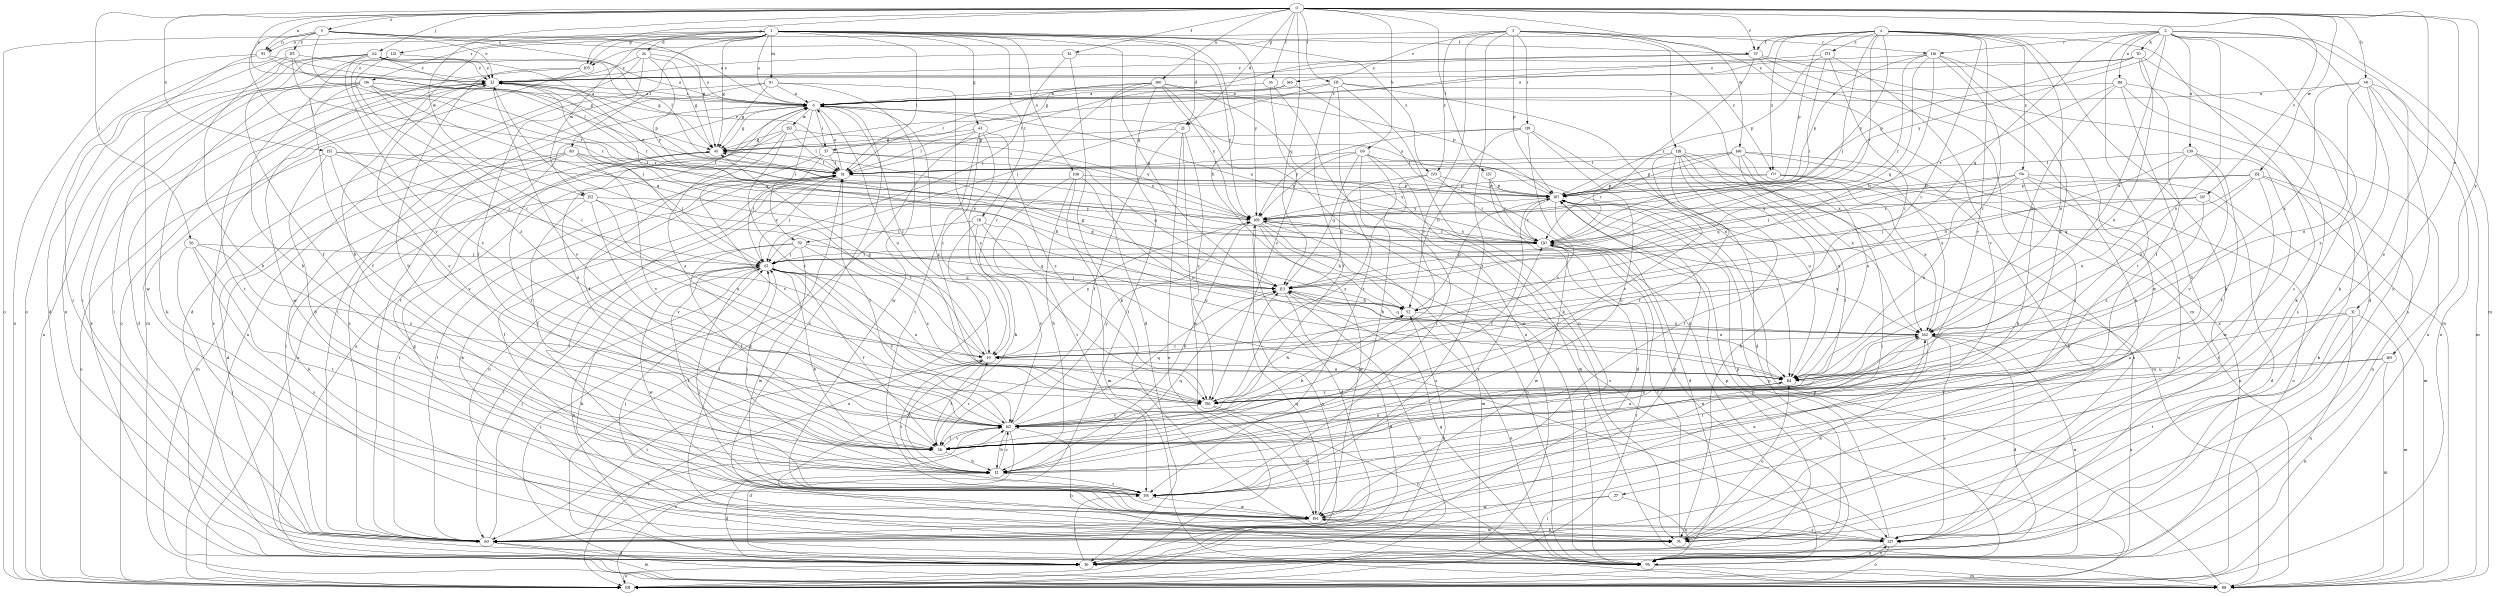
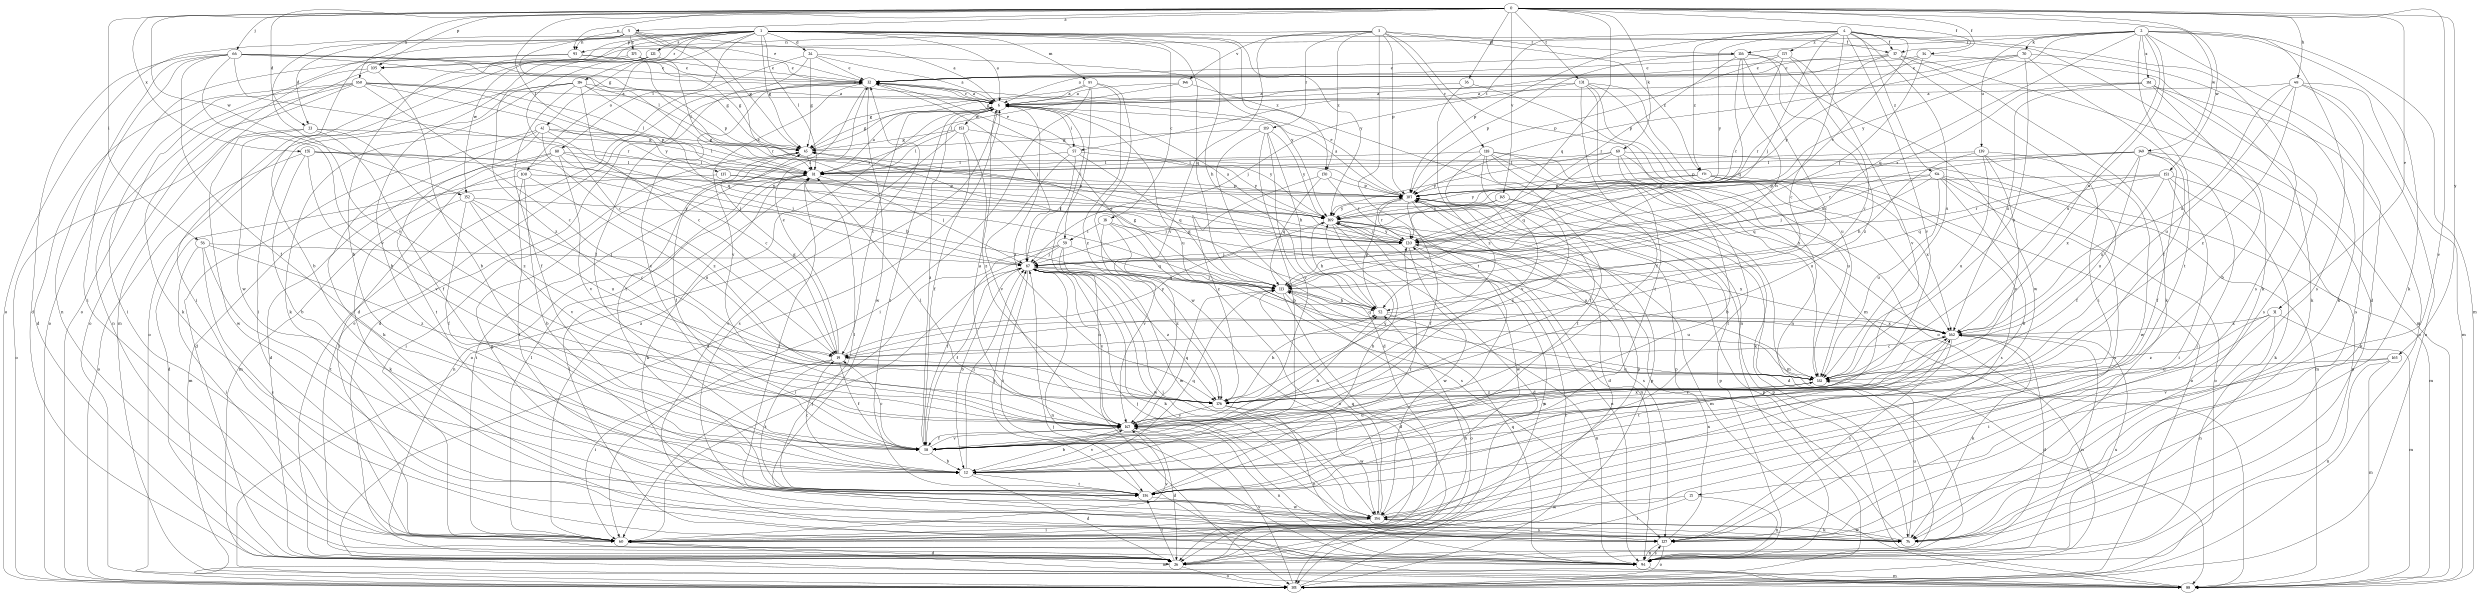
  strict digraph {
    fontname=Merriweather
    node [fontname=Merriweather]
    edge [fontname=Merriweather]
    0
    5
    23
    27
    31
    32
    34
    36
    37
    48
    56
-   66 [label=62]
+   66
    69
    93
    105
    113
    131
    137
    145
    149
    151
    152
    155
    160
    165
    6
    45
    81
    101
    147
    120
    175
    176
    38
    154
    60
    94
    88
    162
    26
    134
    67
    169
    74
    127
    141
    107
    12
    52
    19
    1
    18
    24
    43
    80
    87
    100
    114
    121
    170
    57
    59
    153
    2
    70
    116
    139
    161
    3
    118
    119
    146
    171
    4
    173
    174
    0 -> 5 [label=a]
    0 -> 23 [label=d]
    0 -> 27 [label=e]
    0 -> 31 [label=e]
-   0 -> 32 [label=e]
    0 -> 34 [label=f]
    0 -> 36 [label=f]
    0 -> 37 [label=f]
    0 -> 48 [label=h]
    0 -> 56 [label=i]
    0 -> 66 [label=j]
    0 -> 69 [label=k]
    0 -> 93 [label=n]
    0 -> 105 [label=p]
    0 -> 113 [label=q]
    0 -> 131 [label=t]
    0 -> 137 [label=l]
    0 -> 145 [label=v]
    0 -> 149 [label=w]
    0 -> 151 [label=w]
    0 -> 152 [label=w]
    0 -> 155 [label=x]
    0 -> 160 [label=x]
    0 -> 165 [label=y]
    5 -> 32 [label=e]
    5 -> 93 [label=n]
    5 -> 6 [label=a]
    5 -> 45 [label=g]
    5 -> 81 [label=l]
    5 -> 101 [label=o]
    5 -> 147 [label=v]
    5 -> 120 [label=r]
    5 -> 175 [label=z]
    23 -> 45 [label=g]
    23 -> 101 [label=o]
    23 -> 176 [label=z]
    23 -> 38 [label=f]
    23 -> 154 [label=w]
    27 -> 154 [label=w]
    27 -> 60 [label=i]
    27 -> 94 [label=n]
    31 -> 176 [label=z]
    31 -> 60 [label=i]
    31 -> 94 [label=n]
    31 -> 88 [label=m]
    31 -> 162 [label=x]
    32 -> 6 [label=a]
    32 -> 147 [label=v]
    32 -> 154 [label=w]
    32 -> 26 [label=d]
    32 -> 134 [label=t]
    32 -> 67 [label=j]
    34 -> 32 [label=e]
    34 -> 67 [label=j]
    34 -> 169 [label=y]
    34 -> 74 [label=k]
    36 -> 6 [label=a]
    36 -> 101 [label=o]
    36 -> 176 [label=z]
    37 -> 32 [label=e]
    37 -> 45 [label=g]
    37 -> 120 [label=r]
    37 -> 60 [label=i]
    37 -> 88 [label=m]
    37 -> 74 [label=k]
    48 -> 6 [label=a]
    48 -> 101 [label=o]
    48 -> 176 [label=z]
    48 -> 88 [label=m]
    48 -> 162 [label=x]
    48 -> 127 [label=s]
    48 -> 141 [label=u]
    56 -> 176 [label=z]
    56 -> 60 [label=i]
    56 -> 134 [label=t]
    56 -> 67 [label=j]
    56 -> 127 [label=s]
    66 -> 32 [label=e]
    66 -> 6 [label=a]
    66 -> 45 [label=g]
    66 -> 147 [label=v]
    66 -> 120 [label=r]
    66 -> 38 [label=f]
    66 -> 60 [label=i]
    66 -> 94 [label=n]
    66 -> 26 [label=d]
    66 -> 107 [label=p]
    69 -> 113 [label=q]
    69 -> 81 [label=l]
    69 -> 88 [label=m]
    69 -> 134 [label=t]
    69 -> 169 [label=y]
    69 -> 141 [label=u]
    69 -> 12 [label=b]
    93 -> 32 [label=e]
    93 -> 45 [label=g]
    93 -> 101 [label=o]
    93 -> 154 [label=w]
    105 -> 101 [label=o]
    105 -> 88 [label=m]
    105 -> 12 [label=b]
    113 -> 45 [label=g]
    113 -> 101 [label=o]
    113 -> 26 [label=d]
    113 -> 67 [label=j]
    113 -> 141 [label=u]
    113 -> 52 [label=h]
    131 -> 6 [label=a]
    131 -> 38 [label=f]
    131 -> 94 [label=n]
    131 -> 162 [label=x]
    131 -> 134 [label=t]
    131 -> 67 [label=j]
    131 -> 141 [label=u]
    137 -> 120 [label=r]
    137 -> 26 [label=d]
    137 -> 107 [label=p]
    145 -> 176 [label=z]
    145 -> 26 [label=d]
    145 -> 67 [label=j]
    145 -> 169 [label=y]
    149 -> 81 [label=l]
    149 -> 120 [label=r]
    149 -> 38 [label=f]
    149 -> 60 [label=i]
    149 -> 162 [label=x]
    149 -> 74 [label=k]
    149 -> 141 [label=u]
    149 -> 107 [label=p]
    151 -> 113 [label=q]
    151 -> 120 [label=r]
    151 -> 60 [label=i]
    151 -> 94 [label=n]
    151 -> 162 [label=x]
    151 -> 74 [label=k]
    151 -> 107 [label=p]
    152 -> 147 [label=v]
    152 -> 38 [label=f]
    152 -> 169 [label=y]
    152 -> 74 [label=k]
    152 -> 141 [label=u]
    152 -> 19 [label=c]
    155 -> 81 [label=l]
    155 -> 101 [label=o]
    155 -> 147 [label=v]
    155 -> 67 [label=j]
    155 -> 169 [label=y]
    155 -> 12 [label=b]
    160 -> 6 [label=a]
    160 -> 81 [label=l]
    160 -> 60 [label=i]
    160 -> 94 [label=n]
    160 -> 26 [label=d]
    160 -> 169 [label=y]
    160 -> 74 [label=k]
    160 -> 107 [label=p]
    160 -> 19 [label=c]
    165 -> 147 [label=v]
    165 -> 94 [label=n]
    165 -> 88 [label=m]
    165 -> 141 [label=u]
    6 -> 32 [label=r]
    6 -> 45 [label=g]
    6 -> 176 [label=z]
    6 -> 134 [label=t]
    6 -> 127 [label=s]
    6 -> 141 [label=u]
    6 -> 19 [label=c]
    6 -> 57 [label=i]
    6 -> 59 [label=i]
    6 -> 153 [label=w]
    45 -> 81 [label=l]
    45 -> 38 [label=f]
    45 -> 60 [label=i]
    81 -> 6 [label=a]
    81 -> 60 [label=i]
    81 -> 94 [label=n]
    81 -> 67 [label=j]
    81 -> 74 [label=k]
    81 -> 107 [label=p]
    101 -> 147 [label=v]
    101 -> 120 [label=r]
    101 -> 169 [label=y]
    101 -> 107 [label=p]
    147 -> 113 [label=q]
    147 -> 6 [label=a]
    147 -> 81 [label=l]
    147 -> 38 [label=f]
    147 -> 94 [label=n]
    147 -> 26 [label=d]
    147 -> 169 [label=y]
    147 -> 12 [label=b]
    120 -> 6 [label=a]
    120 -> 154 [label=w]
    120 -> 94 [label=n]
    120 -> 162 [label=x]
    120 -> 67 [label=j]
    120 -> 169 [label=y]
    175 -> 32 [label=e]
    175 -> 81 [label=l]
    175 -> 120 [label=r]
    175 -> 60 [label=i]
    175 -> 12 [label=b]
    176 -> 147 [label=v]
    176 -> 154 [label=w]
    176 -> 94 [label=n]
    176 -> 52 [label=h]
    38 -> 32 [label=e]
    38 -> 6 [label=a]
    38 -> 147 [label=v]
    38 -> 162 [label=x]
    38 -> 141 [label=u]
    38 -> 12 [label=b]
    38 -> 52 [label=h]
    38 -> 19 [label=c]
    154 -> 113 [label=q]
    154 -> 81 [label=l]
    154 -> 60 [label=i]
    154 -> 162 [label=x]
    154 -> 67 [label=j]
    154 -> 74 [label=k]
    154 -> 127 [label=s]
    60 -> 6 [label=a]
    60 -> 81 [label=l]
    60 -> 147 [label=v]
    60 -> 88 [label=m]
    60 -> 26 [label=d]
    60 -> 67 [label=j]
    60 -> 107 [label=p]
    94 -> 32 [label=e]
    94 -> 113 [label=q]
    94 -> 81 [label=l]
    94 -> 88 [label=m]
    94 -> 162 [label=x]
    94 -> 127 [label=s]
    94 -> 107 [label=p]
    88 -> 6 [label=a]
    88 -> 67 [label=j]
    88 -> 107 [label=p]
    162 -> 32 [label=e]
    162 -> 113 [label=q]
    162 -> 94 [label=n]
    162 -> 26 [label=d]
    162 -> 134 [label=t]
    162 -> 74 [label=k]
    162 -> 127 [label=s]
    162 -> 19 [label=c]
    26 -> 32 [label=e]
    26 -> 101 [label=o]
    26 -> 134 [label=t]
    26 -> 107 [label=p]
    26 -> 52 [label=h]
    134 -> 81 [label=l]
    134 -> 120 [label=r]
    134 -> 154 [label=w]
+   134 -> 67 [label=j]
    67 -> 113 [label=q]
    67 -> 147 [label=v]
    67 -> 176 [label=z]
    67 -> 38 [label=f]
    67 -> 154 [label=w]
    67 -> 94 [label=n]
    67 -> 134 [label=t]
    67 -> 74 [label=k]
    67 -> 12 [label=b]
    169 -> 120 [label=r]
    169 -> 154 [label=w]
    169 -> 94 [label=n]
    169 -> 88 [label=m]
    169 -> 26 [label=d]
    169 -> 127 [label=s]
    169 -> 12 [label=b]
    169 -> 52 [label=h]
    74 -> 120 [label=r]
    74 -> 154 [label=w]
    74 -> 141 [label=u]
    127 -> 45 [label=g]
    127 -> 101 [label=o]
    127 -> 94 [label=n]
    127 -> 67 [label=j]
    127 -> 107 [label=p]
    141 -> 176 [label=z]
    107 -> 32 [label=e]
    107 -> 6 [label=a]
    107 -> 120 [label=r]
    107 -> 38 [label=f]
    107 -> 26 [label=d]
    107 -> 169 [label=y]
    12 -> 113 [label=q]
    12 -> 147 [label=v]
    12 -> 162 [label=x]
    12 -> 26 [label=d]
    12 -> 134 [label=t]
    12 -> 67 [label=j]
    12 -> 19 [label=c]
    52 -> 45 [label=g]
    52 -> 94 [label=n]
    52 -> 162 [label=x]
    52 -> 107 [label=p]
    19 -> 32 [label=e]
    19 -> 45 [label=g]
    19 -> 38 [label=f]
    19 -> 60 [label=i]
    19 -> 134 [label=t]
    19 -> 169 [label=y]
    19 -> 141 [label=u]
    1 -> 23 [label=d]
    1 -> 37 [label=f]
    1 -> 105 [label=p]
    1 -> 113 [label=q]
    1 -> 152 [label=w]
    1 -> 6 [label=a]
    1 -> 45 [label=g]
    1 -> 81 [label=l]
    1 -> 101 [label=o]
    1 -> 169 [label=y]
    1 -> 12 [label=b]
    1 -> 52 [label=h]
    1 -> 18 [label=c]
    1 -> 24 [label=d]
    1 -> 43 [label=g]
    1 -> 80 [label=l]
    1 -> 87 [label=m]
    1 -> 100 [label=o]
    1 -> 114 [label=r]
    1 -> 121 [label=s]
    1 -> 170 [label=z]
    18 -> 101 [label=o]
    18 -> 147 [label=v]
    18 -> 127 [label=s]
    18 -> 141 [label=u]
    18 -> 59 [label=i]
    24 -> 32 [label=e]
    24 -> 6 [label=a]
    24 -> 45 [label=g]
    24 -> 38 [label=f]
    24 -> 26 [label=d]
    24 -> 169 [label=y]
    43 -> 45 [label=g]
    43 -> 81 [label=l]
    43 -> 176 [label=z]
    43 -> 26 [label=d]
    43 -> 134 [label=t]
    43 -> 74 [label=k]
    43 -> 19 [label=c]
    80 -> 81 [label=l]
    80 -> 147 [label=v]
    80 -> 60 [label=i]
    80 -> 88 [label=m]
    80 -> 26 [label=d]
    80 -> 67 [label=j]
    80 -> 52 [label=h]
    87 -> 6 [label=a]
    87 -> 45 [label=g]
    87 -> 101 [label=o]
    87 -> 176 [label=z]
    87 -> 154 [label=w]
    87 -> 60 [label=i]
    100 -> 88 [label=m]
    100 -> 134 [label=t]
    100 -> 141 [label=u]
    100 -> 107 [label=p]
    100 -> 12 [label=b]
    114 -> 113 [label=q]
    114 -> 6 [label=a]
    114 -> 101 [label=o]
    114 -> 120 [label=r]
    114 -> 38 [label=f]
    114 -> 60 [label=i]
    114 -> 74 [label=k]
    114 -> 19 [label=c]
    121 -> 32 [label=e]
    121 -> 176 [label=z]
    121 -> 12 [label=b]
    121 -> 19 [label=c]
    170 -> 113 [label=q]
    170 -> 120 [label=r]
    170 -> 176 [label=z]
    170 -> 107 [label=p]
    57 -> 32 [label=e]
    57 -> 113 [label=q]
    57 -> 81 [label=l]
    57 -> 147 [label=v]
    57 -> 67 [label=j]
    57 -> 169 [label=y]
    59 -> 113 [label=q]
    59 -> 176 [label=z]
    59 -> 38 [label=f]
    59 -> 154 [label=w]
    59 -> 60 [label=i]
    59 -> 67 [label=j]
    153 -> 45 [label=g]
    153 -> 81 [label=l]
    153 -> 101 [label=o]
    153 -> 176 [label=z]
    153 -> 38 [label=f]
    153 -> 169 [label=y]
    2 -> 105 [label=p]
    2 -> 113 [label=q]
    2 -> 88 [label=m]
    2 -> 162 [label=x]
    2 -> 26 [label=d]
    2 -> 134 [label=t]
    2 -> 169 [label=y]
    2 -> 74 [label=k]
    2 -> 127 [label=s]
    2 -> 141 [label=u]
    2 -> 70 [label=k]
    2 -> 116 [label=r]
    2 -> 139 [label=u]
    2 -> 161 [label=x]
    70 -> 32 [label=e]
    70 -> 6 [label=a]
    70 -> 38 [label=f]
    70 -> 74 [label=k]
    70 -> 141 [label=u]
    70 -> 107 [label=p]
    116 -> 32 [label=e]
    116 -> 113 [label=q]
    116 -> 120 [label=r]
    116 -> 176 [label=z]
    116 -> 154 [label=w]
    116 -> 107 [label=p]
    116 -> 52 [label=h]
    116 -> 19 [label=c]
    139 -> 81 [label=l]
    139 -> 147 [label=v]
    139 -> 38 [label=f]
    139 -> 154 [label=w]
    139 -> 141 [label=u]
    139 -> 52 [label=h]
    161 -> 6 [label=a]
    161 -> 101 [label=o]
    161 -> 120 [label=r]
    161 -> 162 [label=x]
    161 -> 127 [label=s]
    161 -> 12 [label=b]
    3 -> 93 [label=n]
    3 -> 147 [label=v]
    3 -> 88 [label=m]
    3 -> 134 [label=t]
    3 -> 107 [label=p]
    3 -> 170 [label=z]
    3 -> 116 [label=r]
    3 -> 118 [label=r]
    3 -> 119 [label=r]
    3 -> 146 [label=v]
    3 -> 171 [label=z]
    118 -> 81 [label=l]
    118 -> 147 [label=v]
    118 -> 38 [label=f]
    118 -> 88 [label=m]
    118 -> 162 [label=x]
    118 -> 134 [label=t]
    118 -> 74 [label=k]
    118 -> 141 [label=u]
    119 -> 45 [label=g]
    119 -> 147 [label=v]
    119 -> 26 [label=d]
    119 -> 169 [label=y]
    119 -> 12 [label=b]
    119 -> 52 [label=h]
    146 -> 6 [label=a]
    146 -> 81 [label=l]
    146 -> 94 [label=n]
    171 -> 101 [label=o]
    171 -> 162 [label=x]
    171 -> 169 [label=y]
    171 -> 127 [label=s]
    171 -> 107 [label=p]
    4 -> 37 [label=f]
    4 -> 147 [label=v]
    4 -> 120 [label=r]
    4 -> 67 [label=j]
    4 -> 169 [label=y]
    4 -> 74 [label=k]
    4 -> 127 [label=s]
    4 -> 141 [label=u]
    4 -> 107 [label=p]
    4 -> 19 [label=c]
    4 -> 57 [label=i]
    4 -> 171 [label=z]
    4 -> 173 [label=z]
    4 -> 174 [label=z]
    173 -> 32 [label=e]
    173 -> 147 [label=v]
    173 -> 120 [label=r]
    173 -> 107 [label=p]
    173 -> 19 [label=c]
    174 -> 113 [label=q]
    174 -> 101 [label=o]
    174 -> 88 [label=m]
    174 -> 67 [label=j]
    174 -> 127 [label=s]
    174 -> 141 [label=u]
    174 -> 107 [label=p]
    174 -> 12 [label=b]
  }
